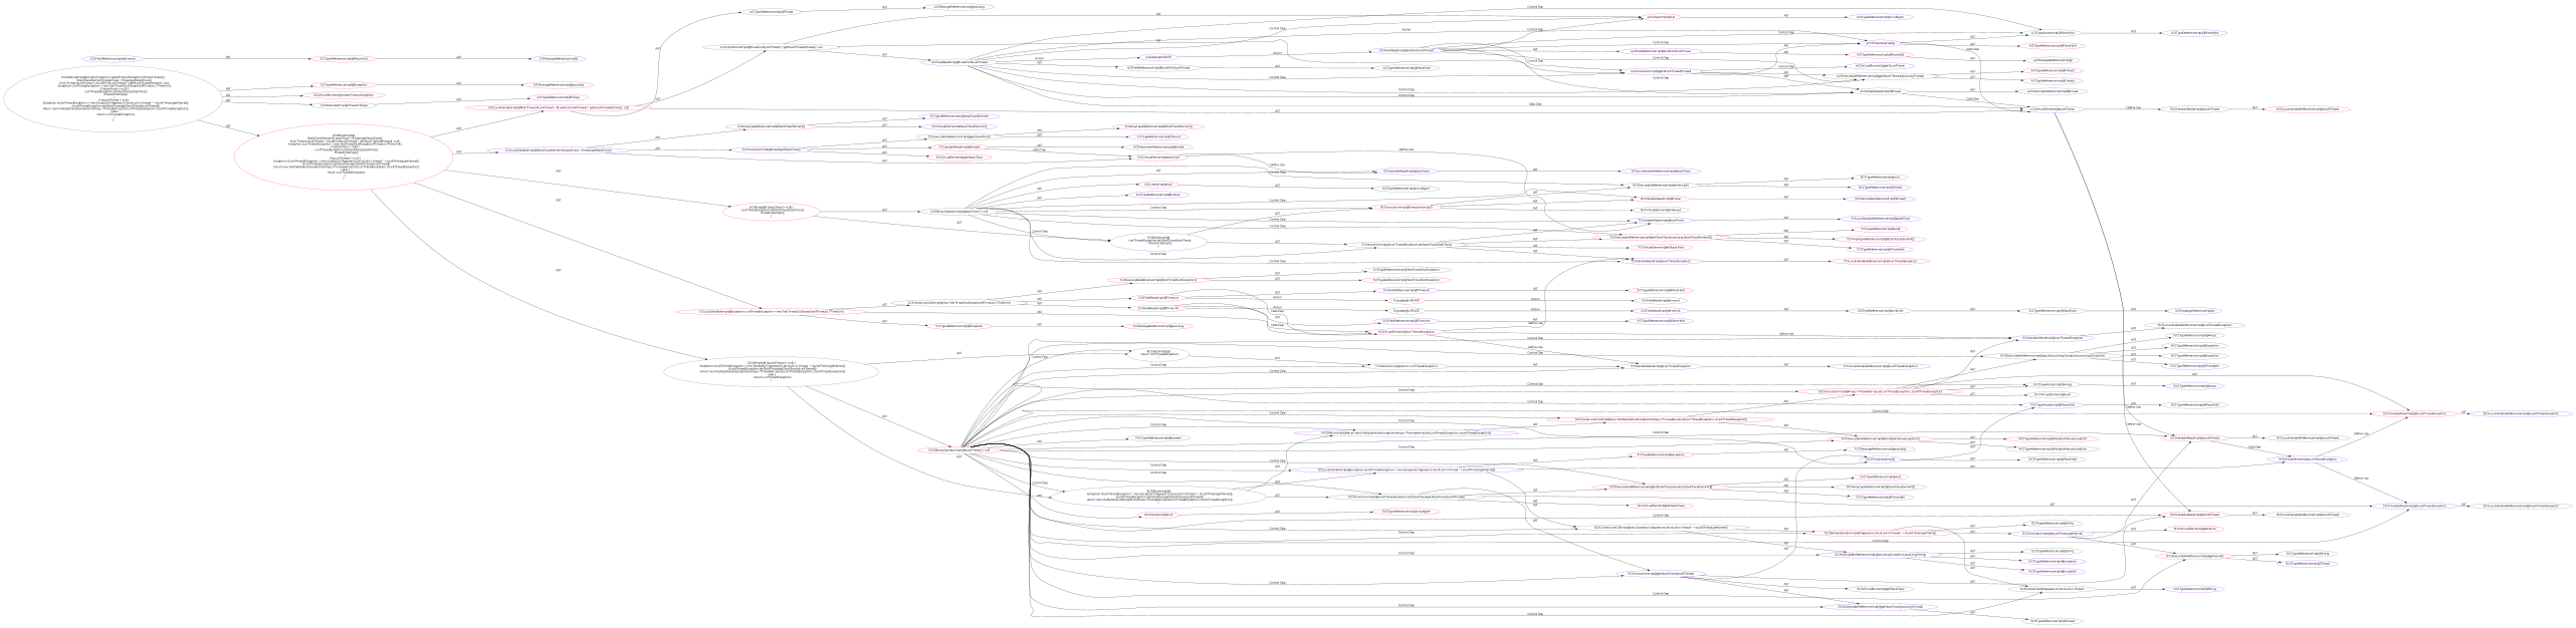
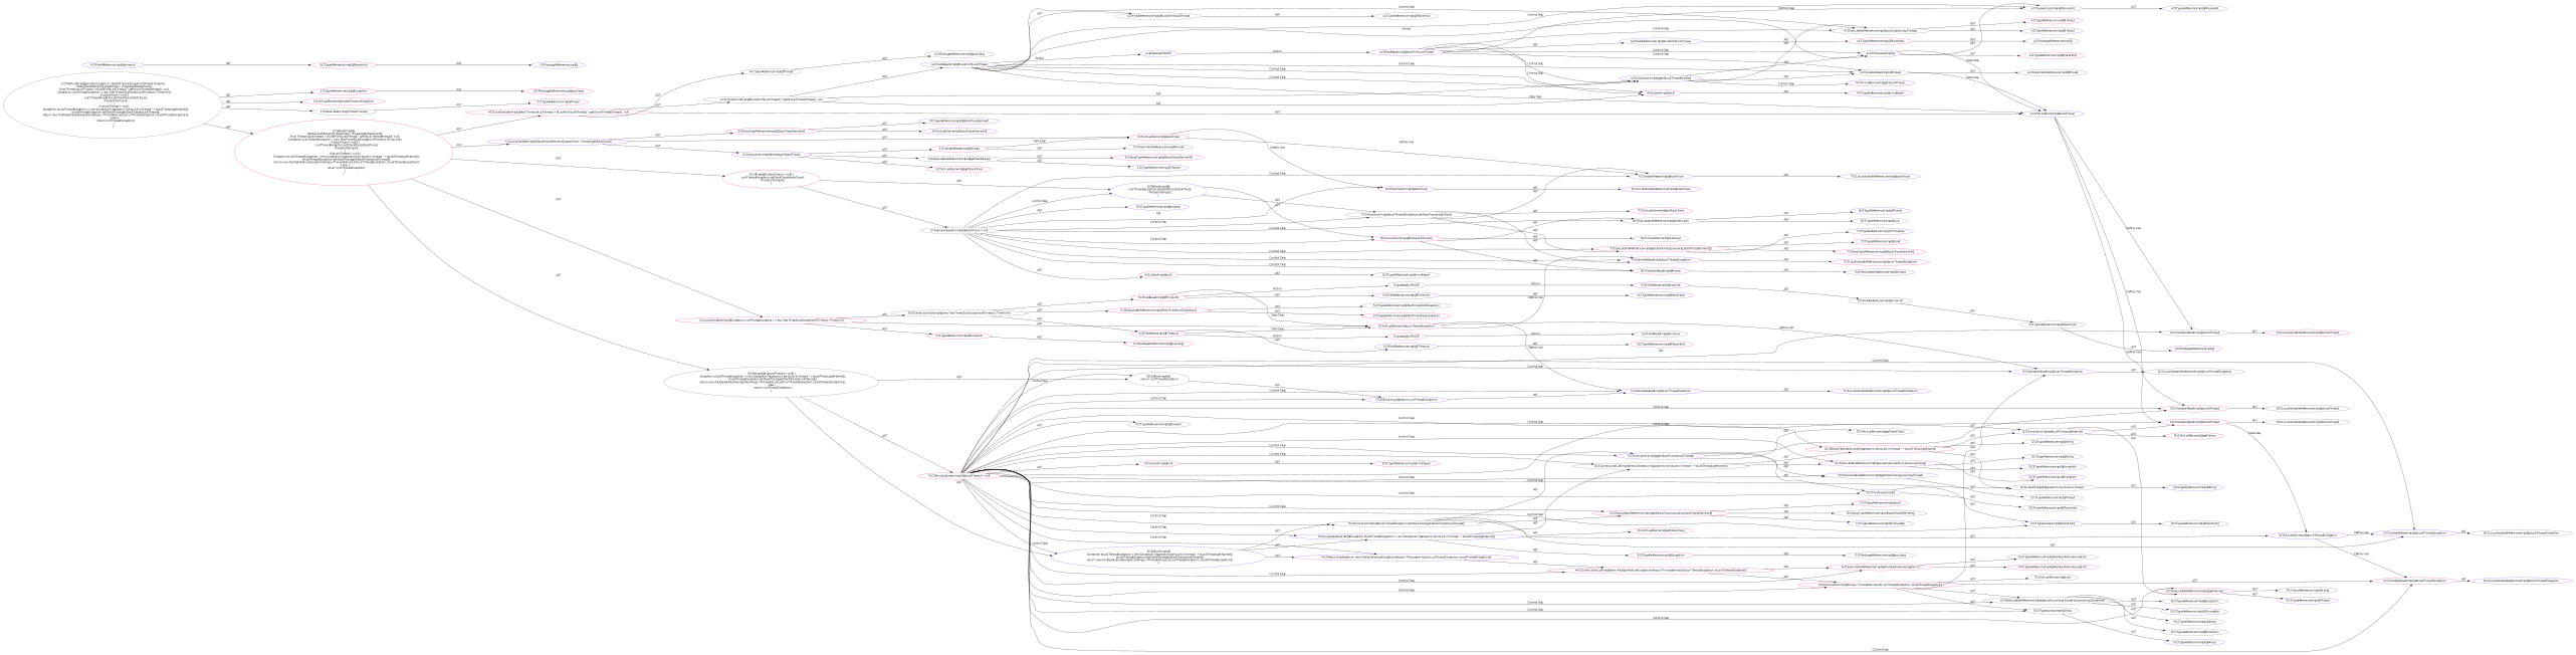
  digraph {
    fontname=Montserrat
    rankdir=LR
    node [color=purple fontname=Montserrat shape=ellipse]
    edge [fontname=Montserrat]
    n1 [color=deeppink label="2:CtTypeReferenceImpl@Exception"]
    n2 [color=deeppink label="2:CtPackageReferenceImpl@java.lang"]
    n3 [color=deeppink label="2:CtVirtualElement@createTimeoutException"]
    n4 [color=gray40 label="2:CtParameterImpl@Thread thread"]
    n5 [color=deeppink label="2:CtTypeReferenceImpl@Thread"]
    n6 [label="3:CtVirtualElement@StackTraceElement[]"]
    n7 [color=deeppink label="3:CtArrayTypeReferenceImpl@StackTraceElement[]"]
    n8 [label="3:CtTypeReferenceImpl@StackTraceElement"]
    n9 [color=gray40 label="3:CtExecutableReferenceImpl@getStackTrace()"]
    n10 [label="3:CtTypeReferenceImpl@Thread"]
    n11 [color=deeppink label="3:CtArrayTypeReferenceImpl@StackTraceElement[]"]
    n12 [color=deeppink label="3:CtVirtualElement@getStackTrace"]
    n13 [color=deeppink label="3:CtVariableReadImpl@thread"]
    n14 [color=gray40 label="3:CtParameterReferenceImpl@thread"]
    n15 [color=deeppink label="3:CtVirtualElement@stackTrace"]
-   n16 [label="6:CtVariableReadImpl@stackTrace"]
+   n16 [label="6:CtParameterImpl@stackTrace"]
    n17 [label="7:CtVariableReadImpl@stackTrace"]
    n18 [label="3:CtInvocationImpl@thread.getStackTrace()"]
    n19 [label="6:CtLocalVariableReferenceImpl@stackTrace"]
    n20 [label="7:CtLocalVariableReferenceImpl@stackTrace"]
    n21 [label="3:CtLocalVariableImpl@StackTraceElement[] stackTrace = thread.getStackTrace()"]
    n22 [color=gray40 label="4:CtTypeReferenceImpl@Thread"]
    n23 [color=gray40 label="4:CtPackageReferenceImpl@java.lang"]
    n24 [color=gray40 label="4:CtFieldReferenceImpl@fLookForStuckThread"]
    n25 [color=gray40 label="4:CtTypeReferenceImpl@PlaceHold"]
    n26 [label="4:CtFieldReadImpl@fLookForStuckThread"]
-   n27 [color=gray40 label="4:CtExecutableReferenceImpl@getStuckThread(java.lang.Thread)"]
+   n27 [color=gray40 label="4:CtExecutableReferenceImpl@asList(java.lang.Thread)"]
    n28 [color=gray40 label="4:CtTypeAccessImpl@PlaceHold"]
    n29 [label="4:CtThisAccessImpl@"]
    n30 [color=gray40 label="4:CtVariableReadImpl@thread"]
    n31 [label="4:CtInvocationImpl@getStuckThread(thread)"]
    n32 [color=deeppink label="4:CtLiteralImpl@null"]
    n33 [label="4:CtVirtualElement@stuckThread"]
    n34 [label="4:Update@UPDATE"]
    n35 [color=deeppink label="4:CtTypeReferenceImpl@Thread"]
    n36 [label="4:CtTypeReferenceImpl@Thread"]
    n37 [label="4:CtTypeReferenceImpl@PlaceHold"]
    n38 [color=deeppink label="4:CtTypeReferenceImpl@PlaceHold"]
    n39 [color=gray40 label="4:CtParameterReferenceImpl@thread"]
    n40 [label="4:CtVirtualElement@getStuckThread"]
    n41 [label="4:CtTypeReferenceImpl@<nulltype>"]
    n42 [color=gray40 label="10:CtVariableReadImpl@stuckThread"]
    n43 [color=deeppink label="12:CtVariableReadImpl@stuckThread"]
    n44 [color=deeppink label="13:CtVariableReadImpl@stuckThread"]
    n45 [label="4:CtFieldReadImpl@lookForStuckThread"]
    n46 [color=gray40 label="4:CtConditionalImpl@(fLookForStuckThread) ? getStuckThread(thread) : null"]
    n47 [color=deeppink label="10:CtLocalVariableReferenceImpl@stuckThread"]
    n48 [color=gray40 label="12:CtLocalVariableReferenceImpl@stuckThread"]
    n49 [label="11:CtVirtualElement@stuckThreadException"]
    n50 [color=gray40 label="13:CtLocalVariableReferenceImpl@stuckThread"]
    n51 [color=deeppink label="4:CtLocalVariableImpl@final Thread stuckThread = (fLookForStuckThread) ? getStuckThread(thread) : null"]
    n52 [color=deeppink label="5:CtTypeReferenceImpl@Exception"]
    n53 [color=deeppink label="5:CtPackageReferenceImpl@java.lang"]
    n54 [color=deeppink label="5:CtExecutableReferenceImpl@TestTimedOutException()"]
    n55 [color=gray40 label="5:CtTypeReferenceImpl@TestTimedOutException"]
    n56 [color=deeppink label="5:CtTypeReferenceImpl@TestTimedOutException"]
    n57 [label="5:CtFieldReferenceImpl@fTimeout"]
    n58 [color=deeppink label="5:CtTypeReferenceImpl@PlaceHold"]
    n59 [color=deeppink label="5:CtFieldReadImpl@fTimeout"]
    n60 [color=deeppink label="5:CtVirtualElement@currThreadException"]
    n61 [color=deeppink label="5:Update@UPDATE"]
    n62 [label="7:CtVariableReadImpl@currThreadException"]
    n63 [label="15:CtVariableReadImpl@currThreadException"]
    n64 [label="17:CtVariableReadImpl@currThreadException"]
    n65 [color=gray40 label="5:CtFieldReadImpl@timeout"]
    n66 [label="5:CtFieldReferenceImpl@fTimeUnit"]
    n67 [label="5:CtTypeReferenceImpl@PlaceHold"]
    n68 [color=deeppink label="5:CtFieldReadImpl@fTimeUnit"]
    n69 [color=gray40 label="5:Update@UPDATE"]
    n70 [label="5:CtFieldReadImpl@timeUnit"]
    n71 [color=gray40 label="5:CtConstructorCallImpl@new TestTimedOutException(fTimeout, fTimeUnit)"]
    n72 [color=deeppink label="7:CtLocalVariableReferenceImpl@currThreadException"]
    n73 [color=gray40 label="15:CtLocalVariableReferenceImpl@currThreadException"]
    n74 [label="17:CtLocalVariableReferenceImpl@currThreadException"]
    n75 [color=deeppink label="5:CtLocalVariableImpl@Exception currThreadException = new TestTimedOutException(fTimeout, fTimeUnit)"]
    n76 [color=deeppink label="6:CtLiteralImpl@null"]
    n77 [color=gray40 label="6:CtTypeReferenceImpl@<nulltype>"]
    n78 [color=gray40 label="2:CtBinaryOperatorImpl@stackTrace != null"]
    n79 [label="6:CtTypeReferenceImpl@boolean"]
    n80 [color=deeppink label="7:CtExecutableReferenceImpl@setStackTrace(java.lang.StackTraceElement[])"]
    n81 [color=gray40 label="7:CtInvocationImpl@currThreadException.setStackTrace(stackTrace)"]
    n82 [color=gray40 label="8:CtExecutableReferenceImpl@interrupt()"]
    n83 [color=deeppink label="8:CtVariableReadImpl@thread"]
    n84 [color=deeppink label="8:CtInvocationImpl@thread.interrupt()"]
    n85 [label="6:CtBlockImpl@\{\n    currThreadException.setStackTrace(stackTrace);\n    thread.interrupt();\n\}"]
    n86 [label="7:CtTypeReferenceImpl@Throwable"]
    n87 [color=deeppink label="7:CtTypeReferenceImpl@void"]
    n88 [color=deeppink label="7:CtArrayTypeReferenceImpl@StackTraceElement[]"]
    n89 [color=deeppink label="7:CtVirtualElement@setStackTrace"]
    n90 [label="8:CtTypeReferenceImpl@Thread"]
    n91 [color=gray40 label="8:CtTypeReferenceImpl@void"]
    n92 [label="8:CtParameterReferenceImpl@thread"]
    n93 [color=gray40 label="8:CtVirtualElement@interrupt"]
    n94 [color=deeppink label="6:CtIfImpl@if (stackTrace != null) \{\n    currThreadException.setStackTrace(stackTrace);\n    thread.interrupt();\n\}"]
    n95 [color=deeppink label="10:CtLiteralImpl@null"]
    n96 [color=deeppink label="10:CtTypeReferenceImpl@<nulltype>"]
    n97 [color=deeppink label="10:CtBinaryOperatorImpl@stuckThread != null"]
    n98 [color=gray40 label="10:CtTypeReferenceImpl@boolean"]
    n99 [label="12:CtExecutableReferenceImpl@java.lang.Exception(java.lang.String)"]
    n100 [color=gray40 label="12:CtLiteralImpl@\"Appears to be stuck in thread \""]
    n101 [color=deeppink label="12:CtExecutableReferenceImpl@getName()"]
    n102 [label="12:CtInvocationImpl@stuckThread.getName()"]
    n103 [color=deeppink label="12:CtBinaryOperatorImpl@\"Appears to be stuck in thread \" + stuckThread.getName()"]
    n104 [color=gray40 label="12:CtConstructorCallImpl@new Exception(\"Appears to be stuck in thread \" + stuckThread.getName())"]
    n105 [label="11:CtLocalVariableImpl@Exception stuckThreadException = new Exception(\"Appears to be stuck in thread \" + stuckThread.getName())"]
    n106 [color=deeppink label="13:CtExecutableReferenceImpl@setStackTrace(java.lang.StackTraceElement[])"]
    n107 [label="13:CtVariableReadImpl@stuckThreadException"]
    n108 [label="13:CtExecutableReferenceImpl@getStackTrace(java.lang.Thread)"]
    n109 [label="13:CtTypeAccessImpl@PlaceHold"]
    n110 [label="13:CtThisAccessImpl@"]
    n111 [label="13:CtInvocationImpl@getStackTrace(stuckThread)"]
    n112 [color=gray40 label="13:CtInvocationImpl@stuckThreadException.setStackTrace(getStackTrace(stuckThread))"]
    n113 [color=deeppink label="14:CtExecutableReferenceImpl@MultipleFailureException()"]
    n114 [color=gray40 label="15:CtExecutableReferenceImpl@asList(java.lang.Exception,java.lang.Exception)"]
    n115 [color=gray40 label="15:CtTypeAccessImpl@Arrays"]
    n116 [color=deeppink label="15:CtVariableReadImpl@stuckThreadException"]
    n117 [color=deeppink label="15:CtInvocationImpl@Arrays.<Throwable>asList(currThreadException, stuckThreadException)"]
    n118 [color=deeppink label="14:CtConstructorCallImpl@new MultipleFailureException(Arrays.<Throwable>asList(currThreadException, stuckThreadException))"]
    n119 [label="14:CtReturnImpl@return new MultipleFailureException(Arrays.<Throwable>asList(currThreadException, stuckThreadException))"]
    n120 [label="10:CtBlockImpl@\{\n    Exception stuckThreadException = new Exception(\"Appears to be stuck in thread \" + stuckThread.getName());\n    stuckThreadException.setStackTrace(getStackTrace(stuckThread));\n    return new MultipleFailureException(Arrays.<Throwable>asList(currThreadException, stuckThreadException));\n\}"]
    n121 [label="17:CtReturnImpl@return currThreadException"]
    n122 [color=gray40 label="16:CtBlockImpl@\{\n    return currThreadException;\n\}"]
    n123 [label="12:CtTypeReferenceImpl@Exception"]
    n124 [label="12:CtTypeReferenceImpl@Exception"]
    n125 [color=gray40 label="12:CtTypeReferenceImpl@String"]
    n126 [label="12:CtTypeReferenceImpl@String"]
    n127 [label="12:CtTypeReferenceImpl@Thread"]
    n128 [color=gray40 label="12:CtTypeReferenceImpl@String"]
    n129 [color=deeppink label="12:CtVirtualElement@getName"]
    n130 [color=gray40 label="12:CtTypeReferenceImpl@String"]
    n131 [color=deeppink label="11:CtTypeReferenceImpl@Exception"]
    n132 [label="13:CtTypeReferenceImpl@Throwable"]
    n133 [color=deeppink label="13:CtTypeReferenceImpl@void"]
    n134 [color=gray40 label="13:CtArrayTypeReferenceImpl@StackTraceElement[]"]
    n135 [color=gray40 label="13:CtLocalVariableReferenceImpl@stuckThreadException"]
    n136 [color=gray40 label="13:CtTypeReferenceImpl@Thread"]
    n137 [color=gray40 label="13:CtTypeReferenceImpl@PlaceHold"]
    n138 [color=gray40 label="13:CtTypeReferenceImpl@PlaceHold"]
    n139 [color=gray40 label="13:CtVirtualElement@getStackTrace"]
    n140 [color=deeppink label="13:CtVirtualElement@setStackTrace"]
    n141 [color=gray40 label="14:CtTypeReferenceImpl@MultipleFailureException"]
    n142 [color=deeppink label="14:CtTypeReferenceImpl@MultipleFailureException"]
    n143 [color=gray40 label="15:CtTypeReferenceImpl@Arrays"]
    n144 [color=gray40 label="15:CtTypeReferenceImpl@Exception"]
    n145 [color=gray40 label="15:CtTypeReferenceImpl@Exception"]
    n146 [label="15:CtTypeReferenceImpl@Throwable"]
    n147 [label="15:CtTypeReferenceImpl@Arrays"]
    n148 [label="15:CtLocalVariableReferenceImpl@stuckThreadException"]
    n149 [color=gray40 label="15:CtVirtualElement@stuck"]
    n150 [color=gray40 label="11:CtPackageReferenceImpl@java.lang"]
    n151 [color=gray40 label="10:CtIfImpl@if (stuckThread != null) \{\n    Exception stuckThreadException = new Exception(\"Appears to be stuck in thread \" + stuckThread.getName());\n    stuckThreadException.setStackTrace(getStackTrace(stuckThread));\n    return new MultipleFailureException(Arrays.<Throwable>asList(currThreadException, stuckThreadException));\n\} else \{\n    return currThreadException;\n\}"]
    n152 [color=deeppink label="2:CtBlockImpl@\{\n    StackTraceElement[] stackTrace = thread.getStackTrace();\n    final Thread stuckThread = (fLookForStuckThread) ? getStuckThread(thread) : null;\n    Exception currThreadException = new TestTimedOutException(fTimeout, fTimeUnit);\n    if (stackTrace != null) \{\n        currThreadException.setStackTrace(stackTrace);\n        thread.interrupt();\n    \}\n    if (stuckThread != null) \{\n        Exception stuckThreadException = new Exception(\"Appears to be stuck in thread \" + stuckThread.getName());\n        stuckThreadException.setStackTrace(getStackTrace(stuckThread));\n        return new MultipleFailureException(Arrays.<Throwable>asList(currThreadException, stuckThreadException));\n    \} else \{\n        return currThreadException;\n    \}\n\}"]
    n153 [color=gray40 label="2:CtMethodImpl@private Exception createTimeoutException(Thread thread) \{\n    StackTraceElement[] stackTrace = thread.getStackTrace();\n    final Thread stuckThread = (fLookForStuckThread) ? getStuckThread(thread) : null;\n    Exception currThreadException = new TestTimedOutException(fTimeout, fTimeUnit);\n    if (stackTrace != null) \{\n        currThreadException.setStackTrace(stackTrace);\n        thread.interrupt();\n    \}\n    if (stuckThread != null) \{\n        Exception stuckThreadException = new Exception(\"Appears to be stuck in thread \" + stuckThread.getName());\n        stuckThreadException.setStackTrace(getStackTrace(stuckThread));\n        return new MultipleFailureException(Arrays.<Throwable>asList(currThreadException, stuckThreadException));\n    \} else \{\n        return currThreadException;\n    \}\n\}"]
    n154 [label="4:CtFieldReferenceImpl@lookForStuckThread"]
    n155 [color=gray40 label="4:CtPackageReferenceImpl@"]
    n156 [color=deeppink label="4:CtTypeReferenceImpl@PlaceHold"]
    n157 [label="5:CtPackageReferenceImpl@"]
    n158 [color=deeppink label="5:CtTypeReferenceImpl@PlaceHold"]
    n159 [label="5:CtFieldReferenceImpl@timeout"]
    n160 [color=gray40 label="5:CtFieldReferenceImpl@timeUnit"]
    n161 [label="5:CtPackageReferenceImpl@"]
    n162 [color=gray40 label="5:CtTypeReferenceImpl@PlaceHold"]
    n1 -> n2 [label=AST]
    n4 -> n5 [label=AST]
    n7 -> n6 [label=AST]
    n7 -> n8 [label=AST]
    n9 -> n10 [label=AST]
    n9 -> n11 [label=AST]
    n13 -> n14 [label=AST]
    n13 -> n15 [label="Data Dep"]
    n15 -> n16 [label="Define-Use"]
    n15 -> n17 [label="Define-Use"]
    n16 -> n19 [label=AST]
    n17 -> n20 [label=AST]
    n18 -> n9 [label=AST]
    n18 -> n12 [label=AST]
    n18 -> n13 [label=AST]
    n21 -> n7 [label=AST]
    n21 -> n15 [label=AST]
    n21 -> n18 [label=AST]
    n22 -> n23 [label=AST]
    n24 -> n25 [label=AST]
    n26 -> n24 [label=AST]
    n26 -> n27 [label="Control Dep"]
    n26 -> n28 [label="Control Dep"]
    n26 -> n29 [label=Action]
    n26 -> n30 [label="Control Dep"]
    n26 -> n31 [label="Control Dep"]
    n26 -> n32 [label="Control Dep"]
    n26 -> n33 [label="Data Dep"]
    n26 -> n34 [label=Action]
    n27 -> n35 [label=AST]
    n27 -> n36 [label=AST]
    n28 -> n37 [label=AST]
    n29 -> n28 [label=AST]
    n29 -> n33 [label="Data Dep"]
    n29 -> n38 [label=AST]
    n30 -> n33 [label="Data Dep"]
    n30 -> n39 [label=AST]
    n31 -> n27 [label=AST]
    n31 -> n29 [label=AST]
    n31 -> n30 [label=AST]
    n31 -> n40 [label="Control Dep"]
    n32 -> n41 [label=AST]
    n33 -> n42 [label="Define-Use"]
    n33 -> n43 [label="Define-Use"]
    n33 -> n44 [label="Define-Use"]
    n34 -> n45 [label=Action]
    n42 -> n47 [label=AST]
    n43 -> n48 [label=AST]
    n43 -> n49 [label="Data Dep"]
    n44 -> n50 [label=AST]
    n45 -> n27 [label="Control Dep"]
    n45 -> n28 [label="Control Dep"]
    n45 -> n29 [label="Control Dep"]
    n45 -> n30 [label="Control Dep"]
    n45 -> n31 [label="Control Dep"]
    n45 -> n32 [label="Control Dep"]
    n45 -> n154 [label=AST]
    n46 -> n26 [label=AST]
    n46 -> n31 [label=AST]
    n46 -> n32 [label=AST]
    n49 -> n107 [label="Define-Use"]
    n49 -> n116 [label="Define-Use"]
    n51 -> n22 [label=AST]
    n51 -> n33 [label=AST]
    n51 -> n46 [label=AST]
    n52 -> n53 [label=AST]
    n54 -> n55 [label=AST]
    n54 -> n56 [label=AST]
    n57 -> n58 [label=AST]
    n59 -> n57 [label=AST]
    n59 -> n60 [label="Data Dep"]
    n59 -> n61 [label=Action]
    n60 -> n62 [label="Define-Use"]
    n60 -> n63 [label="Define-Use"]
    n60 -> n64 [label="Define-Use"]
    n61 -> n65 [label=Action]
    n62 -> n72 [label=AST]
    n63 -> n73 [label=AST]
    n64 -> n74 [label=AST]
    n66 -> n67 [label=AST]
    n68 -> n60 [label="Data Dep"]
    n68 -> n66 [label=AST]
    n68 -> n69 [label=Action]
    n69 -> n70 [label=Action]
    n70 -> n160 [label=AST]
    n71 -> n54 [label=AST]
    n71 -> n59 [label=AST]
    n71 -> n68 [label=AST]
    n75 -> n52 [label=AST]
    n75 -> n60 [label=AST]
    n75 -> n71 [label=AST]
    n76 -> n77 [label=AST]
    n78 -> n16 [label=AST]
    n78 -> n17 [label="Control Dep"]
    n78 -> n62 [label="Control Dep"]
    n78 -> n76 [label=AST]
    n78 -> n79 [label=AST]
    n78 -> n80 [label="Control Dep"]
    n78 -> n81 [label="Control Dep"]
    n78 -> n82 [label="Control Dep"]
    n78 -> n83 [label="Control Dep"]
    n78 -> n84 [label="Control Dep"]
    n78 -> n85 [label="Control Dep"]
    n80 -> n86 [label=AST]
    n80 -> n87 [label=AST]
    n80 -> n88 [label=AST]
    n81 -> n17 [label=AST]
    n81 -> n62 [label=AST]
    n81 -> n80 [label=AST]
    n81 -> n89 [label=AST]
    n82 -> n90 [label=AST]
    n82 -> n91 [label=AST]
    n83 -> n92 [label=AST]
    n84 -> n82 [label=AST]
    n84 -> n83 [label=AST]
    n84 -> n93 [label=AST]
    n85 -> n81 [label=AST]
    n85 -> n84 [label=AST]
    n94 -> n78 [label=AST]
    n94 -> n85 [label=AST]
    n95 -> n96 [label=AST]
+   n97 -> n42 [label=AST]
    n97 -> n43 [label="Control Dep"]
    n97 -> n44 [label="Control Dep"]
    n97 -> n63 [label="Control Dep"]
    n97 -> n64 [label="Control Dep"]
    n97 -> n95 [label=AST]
    n97 -> n98 [label=AST]
    n97 -> n99 [label="Control Dep"]
    n97 -> n100 [label="Control Dep"]
    n97 -> n101 [label="Control Dep"]
+   n97 -> n102 [label="Control Dep"]
    n97 -> n103 [label="Control Dep"]
    n97 -> n104 [label="Control Dep"]
    n97 -> n105 [label="Control Dep"]
    n97 -> n106 [label="Control Dep"]
    n97 -> n107 [label="Control Dep"]
    n97 -> n108 [label="Control Dep"]
    n97 -> n109 [label="Control Dep"]
    n97 -> n110 [label="Control Dep"]
    n97 -> n111 [label="Control Dep"]
    n97 -> n112 [label="Control Dep"]
    n97 -> n113 [label="Control Dep"]
    n97 -> n114 [label="Control Dep"]
    n97 -> n115 [label="Control Dep"]
    n97 -> n116 [label="Control Dep"]
    n97 -> n117 [label="Control Dep"]
    n97 -> n118 [label="Control Dep"]
    n97 -> n119 [label="Control Dep"]
    n97 -> n120 [label="Control Dep"]
    n97 -> n121 [label="Control Dep"]
    n97 -> n122 [label="Control Dep"]
    n99 -> n123 [label=AST]
    n99 -> n124 [label=AST]
    n99 -> n125 [label=AST]
    n100 -> n126 [label=AST]
    n101 -> n127 [label=AST]
    n101 -> n128 [label=AST]
    n102 -> n43 [label=AST]
    n102 -> n101 [label=AST]
    n102 -> n129 [label=AST]
    n103 -> n100 [label=AST]
    n103 -> n102 [label=AST]
    n103 -> n130 [label=AST]
    n104 -> n99 [label=AST]
    n104 -> n103 [label=AST]
    n105 -> n49 [label=AST]
    n105 -> n104 [label=AST]
    n105 -> n131 [label=AST]
    n106 -> n132 [label=AST]
    n106 -> n133 [label=AST]
    n106 -> n134 [label=AST]
    n107 -> n135 [label=AST]
    n108 -> n136 [label=AST]
    n109 -> n137 [label=AST]
    n110 -> n109 [label=AST]
    n110 -> n138 [label=AST]
    n111 -> n44 [label=AST]
    n111 -> n108 [label=AST]
    n111 -> n110 [label=AST]
    n111 -> n139 [label=AST]
    n112 -> n106 [label=AST]
    n112 -> n107 [label=AST]
    n112 -> n111 [label=AST]
    n112 -> n140 [label=AST]
    n113 -> n141 [label=AST]
    n113 -> n142 [label=AST]
    n114 -> n143 [label=AST]
    n114 -> n144 [label=AST]
    n114 -> n145 [label=AST]
    n114 -> n146 [label=AST]
    n115 -> n147 [label=AST]
    n116 -> n148 [label=AST]
    n117 -> n63 [label=AST]
    n117 -> n114 [label=AST]
    n117 -> n115 [label=AST]
    n117 -> n116 [label=AST]
    n117 -> n149 [label=AST]
    n118 -> n113 [label=AST]
    n118 -> n117 [label=AST]
    n119 -> n118 [label=AST]
    n120 -> n105 [label=AST]
    n120 -> n112 [label=AST]
    n120 -> n119 [label=AST]
    n121 -> n64 [label=AST]
    n122 -> n121 [label=AST]
    n131 -> n150 [label=AST]
    n151 -> n97 [label=AST]
    n151 -> n120 [label=AST]
    n151 -> n122 [label=AST]
    n152 -> n21 [label=AST]
    n152 -> n51 [label=AST]
    n152 -> n75 [label=AST]
    n152 -> n94 [label=AST]
    n152 -> n151 [label=AST]
    n153 -> n1 [label=AST]
    n153 -> n3 [label=AST]
    n153 -> n4 [label=AST]
    n153 -> n152 [label=AST]
    n154 -> n156 [label=AST]
    n156 -> n155 [label=AST]
    n158 -> n157 [label=AST]
    n159 -> n158 [label=AST]
    n160 -> n162 [label=AST]
    n162 -> n161 [label=AST]
  }
